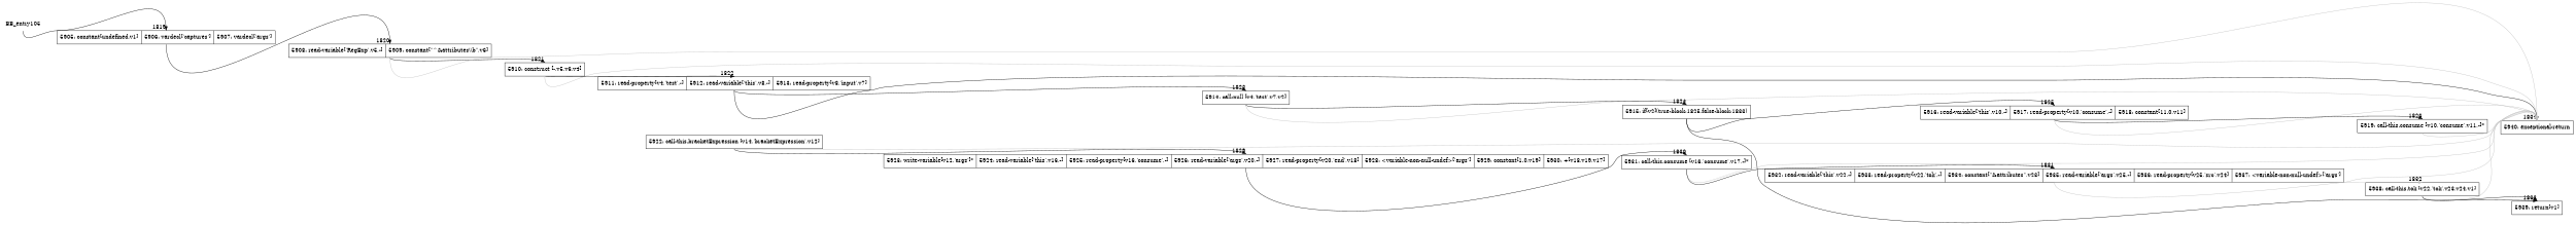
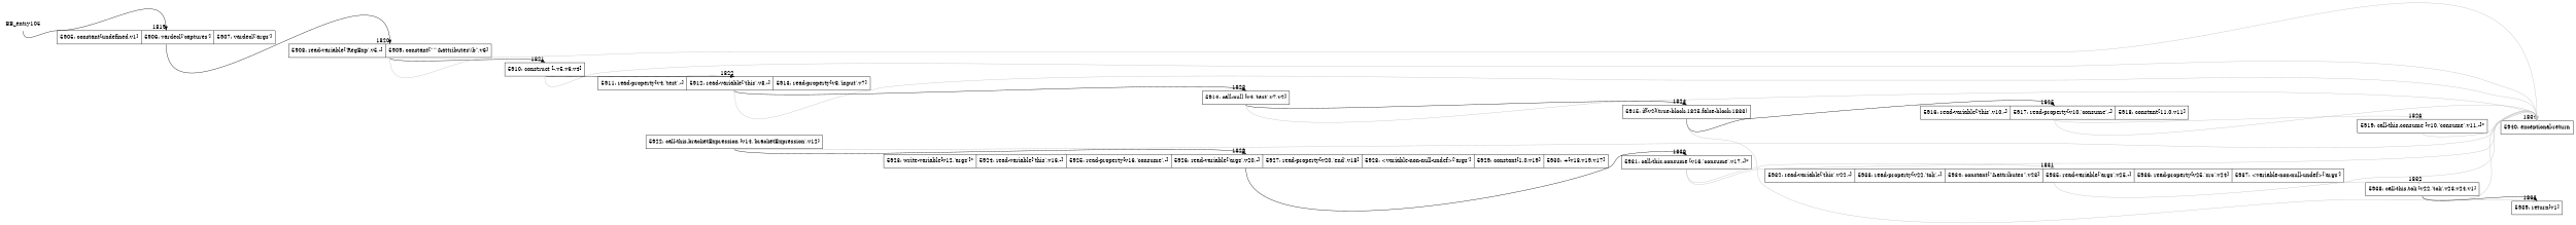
  digraph {
    rankdir=LR
    node [shape=record]
    edge [headport=n tailport=s]
    n1 [label=BB_entry105 shape=none]
    n2 [label="{5905: constant[undefined,v1]|5906: vardecl['captures']|5907: vardecl['args']}"]
    n3 [label="{5908: read-variable['RegExp',v5,-]|5909: constant[\"^&attributes\\\\b\",v6]}"]
    n4 [label="{5910: construct [-,v5,v6,v4]}"]
    n5 [label="{5940: exceptional-return}"]
    n6 [label="{5911: read-property[v4,'test',-]|5912: read-variable['this',v8,-]|5913: read-property[v8,'input',v7]}"]
    n7 [label="{5914: call-null [v4,'test',v7,v2]}"]
    n8 [label="{5915: if[v2](true-block:1825,false-block:1833)}"]
    n9 [label="{5916: read-variable['this',v10,-]|5917: read-property[v10,'consume',-]|5918: constant[11.0,v11]}"]
    n10 [label="{5939: return[v1]}"]
    n11 [label="{5919: call-this.consume [v10,'consume',v11,-]*}"]
    n12 [label="{5922: call-this.bracketExpression [v14,'bracketExpression',v12]}"]
    n13 [label="{5923: write-variable[v12,'args']*|5924: read-variable['this',v16,-]|5925: read-property[v16,'consume',-]|5926: read-variable['args',v20,-]|5927: read-property[v20,'end',v18]|5928: \<variable-non-null-undef\>['args']|5929: constant[1.0,v19]|5930: +[v18,v19,v17]}"]
    n14 [label="{5931: call-this.consume [v16,'consume',v17,-]*}"]
    n15 [label="{5932: read-variable['this',v22,-]|5933: read-property[v22,'tok',-]|5934: constant[\"&attributes\",v23]|5935: read-variable['args',v25,-]|5936: read-property[v25,'src',v24]|5937: \<variable-non-null-undef\>['args']}"]
    n16 [label="{5938: call-this.tok [v22,'tok',v23,v24,v1]}"]
    n1 -> n2 [headlabel="    1819"]
    n2 -> n3 [headlabel="      1820"]
    n3 -> n4 [headlabel="      1821"]
    n3 -> n5 [color=gray headlabel="      1834"]
    n4 -> n5 [color=gray]
    n4 -> n6 [headlabel="      1822"]
-   n6 -> n5 [color=black]
+   n6 -> n5 [color=gray]
    n6 -> n7 [headlabel="      1823"]
    n7 -> n5 [color=gray]
    n7 -> n8 [headlabel="      1824"]
    n8 -> n9 [headlabel="      1825"]
-   n8 -> n10 [headlabel="      1833"]
+   n8 -> n10 [headlabel="      1833" color=gray]
    n9 -> n5 [color=gray]
-   n9 -> n11 [headlabel="      1826"]
+   n9 -> n11 [headlabel="      1826" color=gray]
    n11 -> n5 [color=gray]
    n12 -> n5 [color=gray]
    n12 -> n13 [headlabel="      1829"]
    n13 -> n14 [headlabel="      1830"]
    n14 -> n5 [color=gray]
-   n14 -> n15 [headlabel="      1831"]
+   n14 -> n15 [headlabel="      1831" color=gray]
    n15 -> n5 [color=gray]
    n15 -> n16 [color=gray headlabel="      1832"]
    n16 -> n5 [color=gray]
    n16 -> n10
  }
